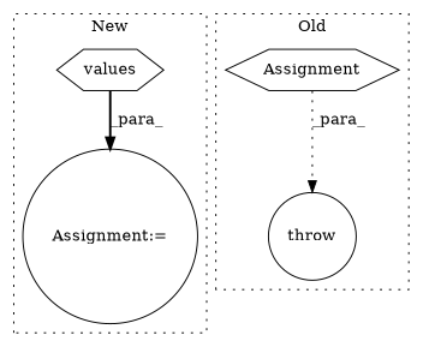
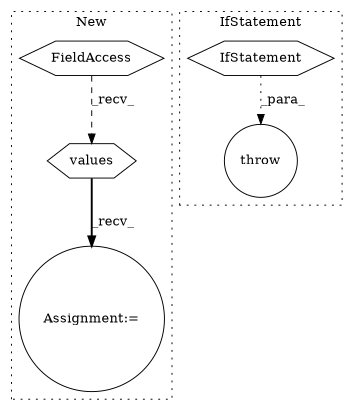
  digraph {
    node [shape=hexagon]
    n1 [a=32 l=8 label=values s=10478]
    n2 [a=7 l="53,2" label="Assignment:=" s="10015,10486" shape=circle]
+   n3 [a=22 l=11 label=FieldAccess s=10466]
    n4 [a=53 l=6 label=throw s=10590 shape=circle]
-   n5 [a=25 l="4,2" label=Assignment s="10552,10578"]
+   n5 [a=25 l="4,2" label=IfStatement s="10552,10578"]
    subgraph cluster_1 {
      label=New
      style=dotted
      n1
      n2
+     n3
    }
    subgraph cluster_2 {
-     label=Old
+     label=IfStatement
      style=dotted
      n4
      n5
    }
-   n1 -> n2 [label=_para_ style=bold]
+   n1 -> n2 [label=_recv_ style=bold]
+   n3 -> n1 [label=_recv_ style=dashed]
    n5 -> n4 [label=_para_ style=dotted]
  }
